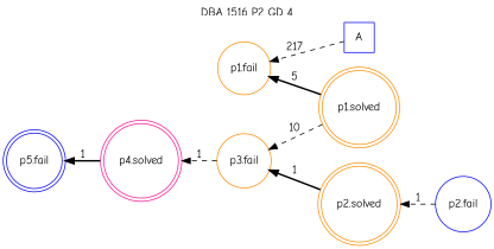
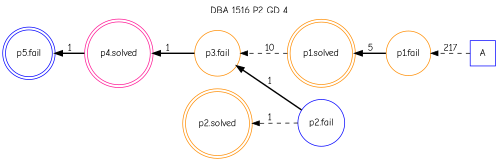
  digraph {
    fontname="Comic Neue"
    label=" DBA 1516 P2 GD 4 "
    labelloc=tl
    rankdir=RL
    node [color=darkorange fontname="Comic Neue" shape=doublecircle]
    edge [fontname="Comic Neue" style=dashed]
    n1 [color=blue label=A shape=square]
    n2 [label="p1.fail" shape=circle]
    n3 [label="p1.solved"]
    n4 [label="p3.fail" shape=circle]
    n5 [color=blue label="p2.fail" shape=circle]
    n6 [label="p2.solved"]
    n7 [color=deeppink label="p4.solved"]
    n8 [color=blue label="p5.fail"]
    n1 -> n2 [label=217]
-   n3 -> n2 [label=5 style=bold]
+   n2 -> n3 [label=5 style=bold]
    n3 -> n4 [label=10]
-   n4 -> n7 [label=1]
+   n4 -> n7 [label=1 style=bold]
    n5 -> n6 [label=1]
-   n6 -> n4 [label=1 style=bold]
+   n5 -> n4 [label=1 style=bold]
    n7 -> n8 [label=1 style=bold]
  }
